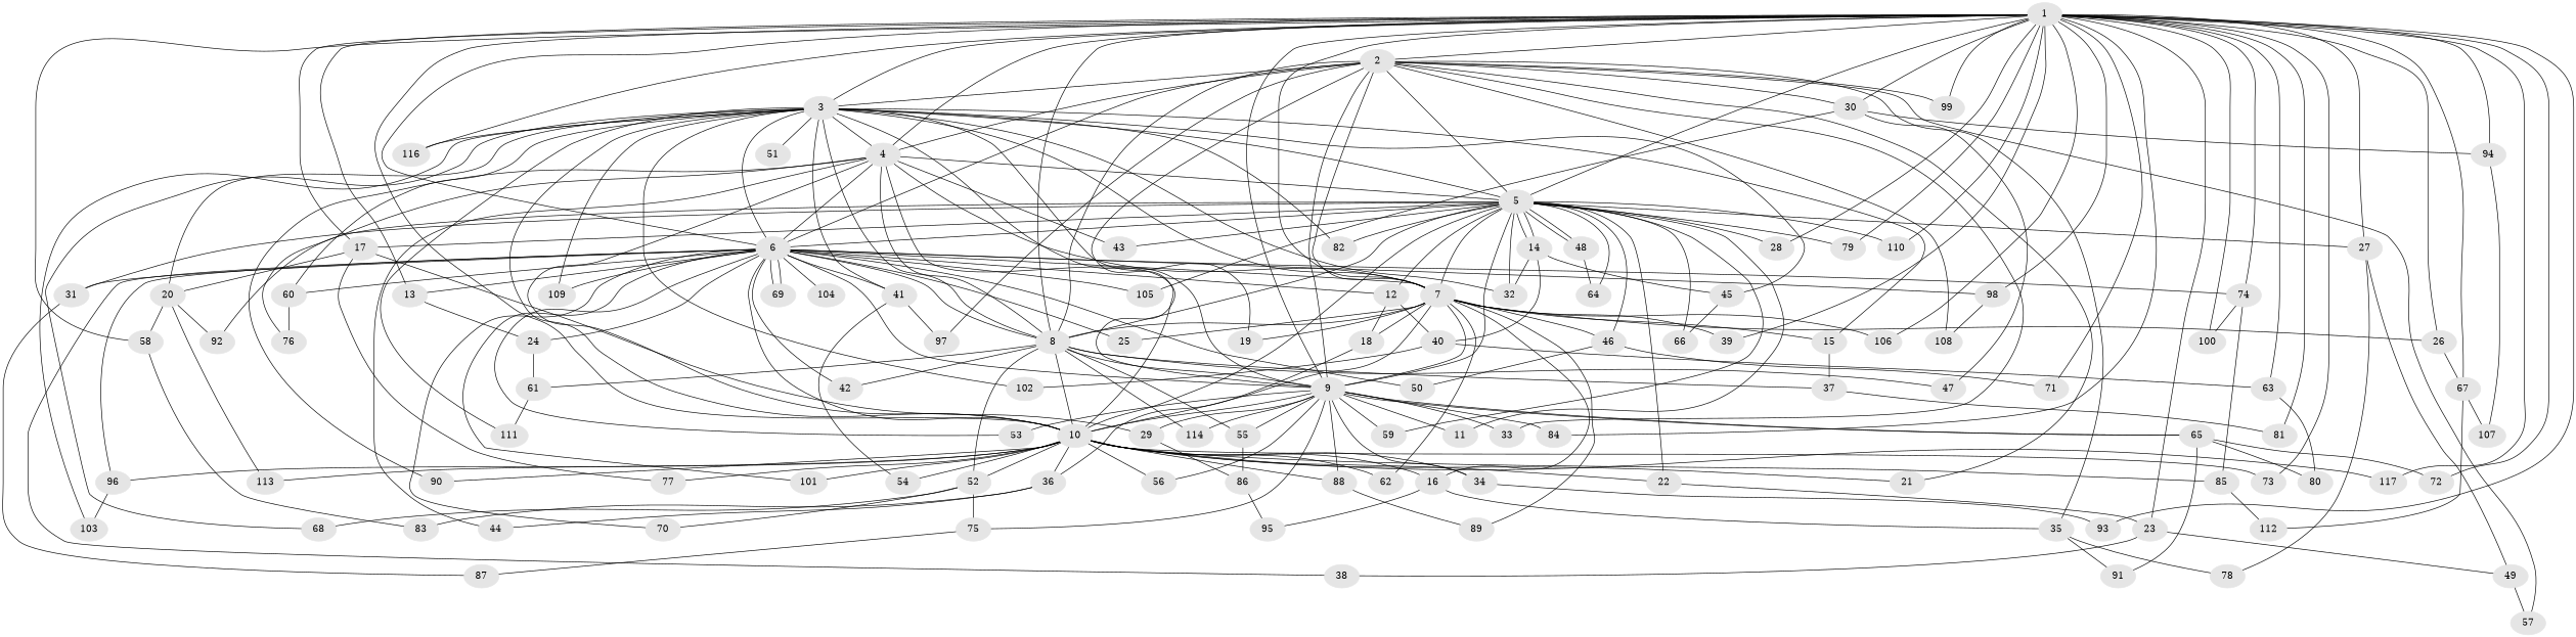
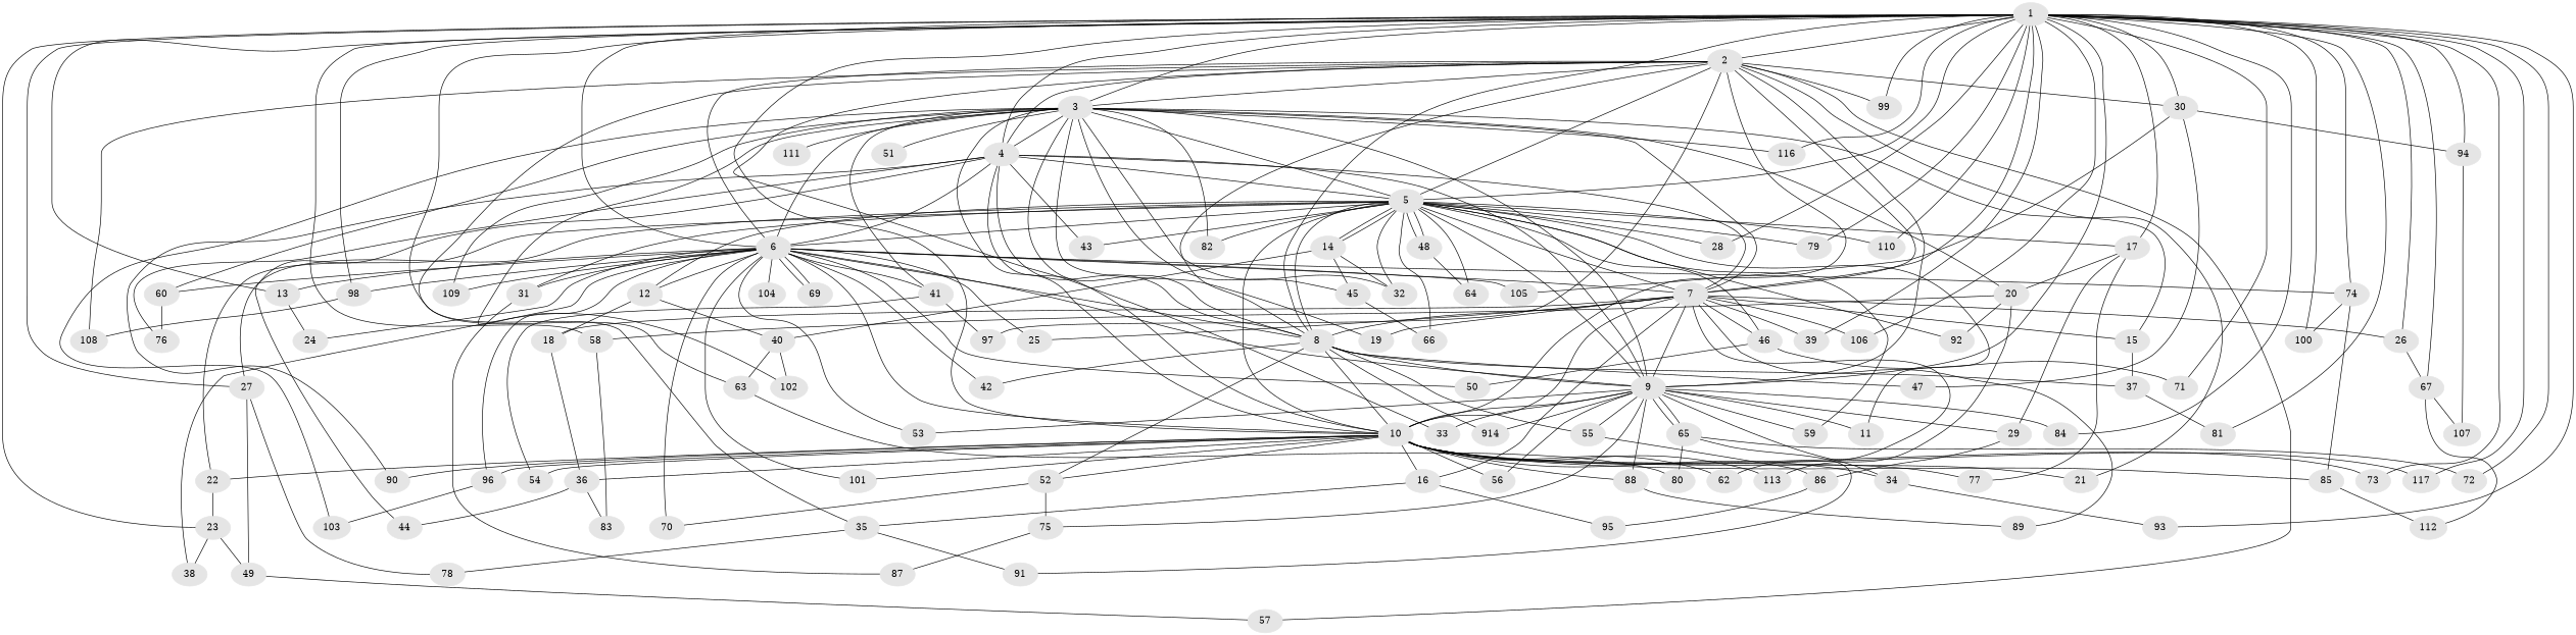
  graph {
    node [color=gray90 style=filled]
    1
    2
    3
    4
    5
    6
    7
    8
    9
    10
    13
    17
    23
    26
    27
    28
    30
    39
    58
    63
    67
    71
    72
    73
    74
    79
    81
    84
    93
    94
    98
    99
    100
    106
    110
    116
    117
    21
    33
    35
    57
    97
    108
    15
    19
    20
    41
    45
    51
    60
-   68
    82
    102
    103
    109
    111
    32
    43
    44
    76
    90
    11
    12
    14
    22
    31
    46
    48
    59
    64
    66
    92
    104
    24
    25
    38
    42
    50
    53
    69
    70
    96
    101
    105
    16
    18
    62
    89
    37
    47
    52
    55
-   61
-   114
+   114 [label=914]
    29
    34
    56
    65
    75
    88
    36
    54
    77
    85
    113
    49
    78
    83
    80
    107
    112
    91
    40
    87
    95
    86
    1 -- 2
    1 -- 3
    1 -- 4
    1 -- 5
    1 -- 6
    1 -- 7
    1 -- 8
    1 -- 9
    1 -- 10
    1 -- 13
    1 -- 17
    1 -- 23
    1 -- 26
    1 -- 27
    1 -- 28
    1 -- 30
    1 -- 39
    1 -- 58
    1 -- 63
    1 -- 67
    1 -- 71
    1 -- 72
    1 -- 73
    1 -- 74
    1 -- 79
    1 -- 81
    1 -- 84
    1 -- 93
    1 -- 94
    1 -- 98
    1 -- 99
    1 -- 100
    1 -- 106
    1 -- 110
    1 -- 116
    1 -- 117
    2 -- 3
    2 -- 4
    2 -- 5
    2 -- 6
    2 -- 7
    2 -- 8
    2 -- 9
    2 -- 10
    2 -- 30
    2 -- 99
    2 -- 21
    2 -- 33
    2 -- 35
    2 -- 57
    2 -- 97
    2 -- 108
    3 -- 4
    3 -- 5
    3 -- 6
    3 -- 7
    3 -- 8
    3 -- 9
    3 -- 10
    3 -- 116
    3 -- 15
    3 -- 19
    3 -- 20
    3 -- 41
    3 -- 45
    3 -- 51
    3 -- 60
-   3 -- 68
    3 -- 82
    3 -- 102
    3 -- 103
    3 -- 109
    3 -- 111
    3 -- 32
    4 -- 5
    4 -- 6
    4 -- 7
    4 -- 8
    4 -- 9
    4 -- 10
    4 -- 43
    4 -- 44
    4 -- 76
    4 -- 90
    5 -- 6
    5 -- 7
    5 -- 8
    5 -- 9
    5 -- 10
    5 -- 17
    5 -- 27
    5 -- 28
    5 -- 79
    5 -- 110
    5 -- 82
    5 -- 32
    5 -- 43
    5 -- 11
    5 -- 12
    5 -- 14
    5 -- 14
    5 -- 22
    5 -- 31
    5 -- 46
    5 -- 48
    5 -- 48
    5 -- 59
    5 -- 64
    5 -- 66
    5 -- 92
    6 -- 7
    6 -- 8
    6 -- 9
    6 -- 10
    6 -- 13
    6 -- 74
    6 -- 98
    6 -- 41
    6 -- 60
    6 -- 109
    6 -- 12
    6 -- 31
    6 -- 104
    6 -- 24
    6 -- 25
    6 -- 38
    6 -- 42
    6 -- 50
    6 -- 53
    6 -- 69
    6 -- 69
    6 -- 70
    6 -- 96
    6 -- 101
    6 -- 105
    7 -- 8
    7 -- 9
    7 -- 10
    7 -- 26
    7 -- 39
    7 -- 106
    7 -- 15
    7 -- 19
    7 -- 46
    7 -- 25
    7 -- 16
    7 -- 18
    7 -- 62
    7 -- 89
    8 -- 9
    8 -- 10
    8 -- 42
    8 -- 37
    8 -- 47
    8 -- 52
    8 -- 55
-   8 -- 61
    8 -- 114
    9 -- 10
    9 -- 84
    9 -- 33
    9 -- 11
    9 -- 59
    9 -- 53
    9 -- 55
    9 -- 114
    9 -- 29
    9 -- 34
    9 -- 56
    9 -- 65
    9 -- 65
    9 -- 75
    9 -- 88
    10 -- 73
    10 -- 117
    10 -- 21
    10 -- 90
    10 -- 22
    10 -- 96
    10 -- 101
    10 -- 16
    10 -- 62
    10 -- 52
    10 -- 34
    10 -- 56
    10 -- 88
    10 -- 36
    10 -- 54
    10 -- 77
    10 -- 85
    10 -- 113
    13 -- 24
    17 -- 20
    17 -- 29
    17 -- 77
    23 -- 38
    23 -- 49
    26 -- 67
    27 -- 49
    27 -- 78
    30 -- 94
    30 -- 105
    30 -- 47
    58 -- 83
    63 -- 80
    67 -- 107
    67 -- 112
    74 -- 100
    74 -- 85
    94 -- 107
    98 -- 108
    35 -- 78
    35 -- 91
    15 -- 37
    20 -- 58
    20 -- 92
    20 -- 113
    41 -- 97
    41 -- 54
    45 -- 66
    60 -- 76
    12 -- 18
    12 -- 40
    14 -- 45
    14 -- 32
    14 -- 40
    22 -- 23
    31 -- 87
    46 -- 71
    46 -- 50
    48 -- 64
-   24 -- 61
    96 -- 103
    16 -- 35
    16 -- 95
    18 -- 36
    37 -- 81
-   52 -- 68
    52 -- 70
    52 -- 75
    55 -- 86
-   61 -- 111
    29 -- 86
    34 -- 93
    65 -- 72
    65 -- 80
    65 -- 91
    75 -- 87
    88 -- 89
    36 -- 44
    36 -- 83
    85 -- 112
    49 -- 57
    40 -- 63
    40 -- 102
    86 -- 95
  }
